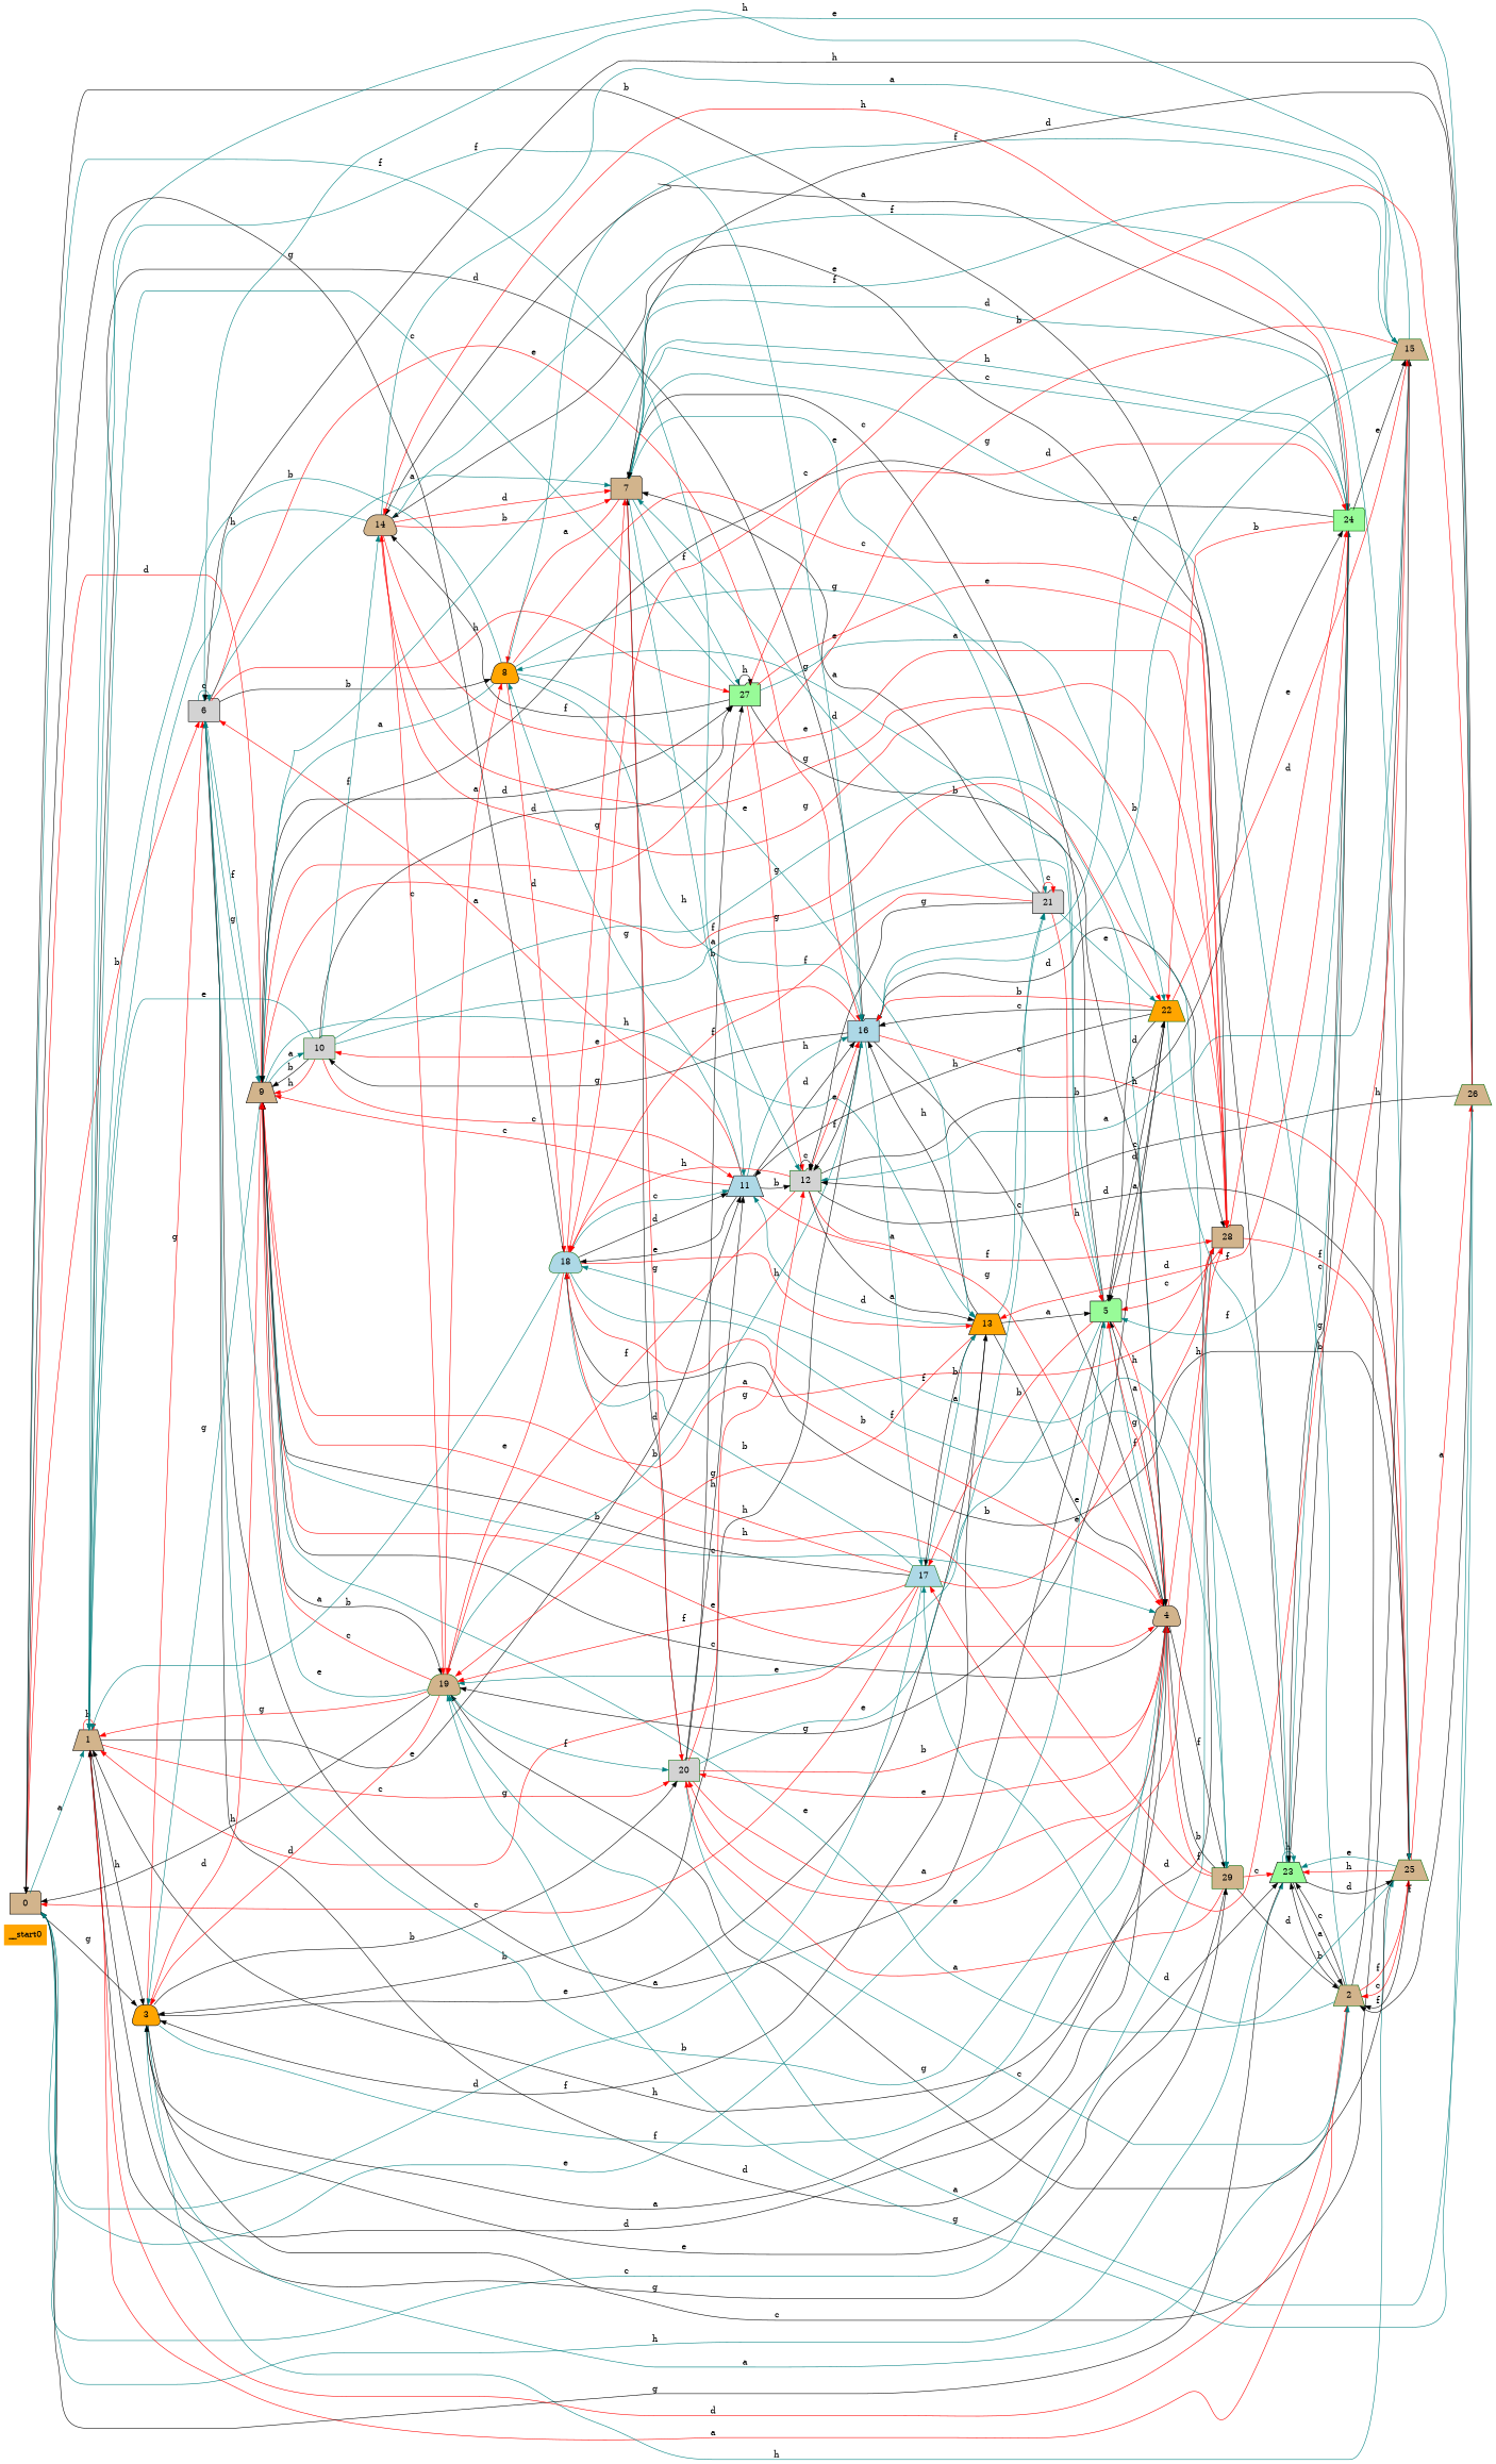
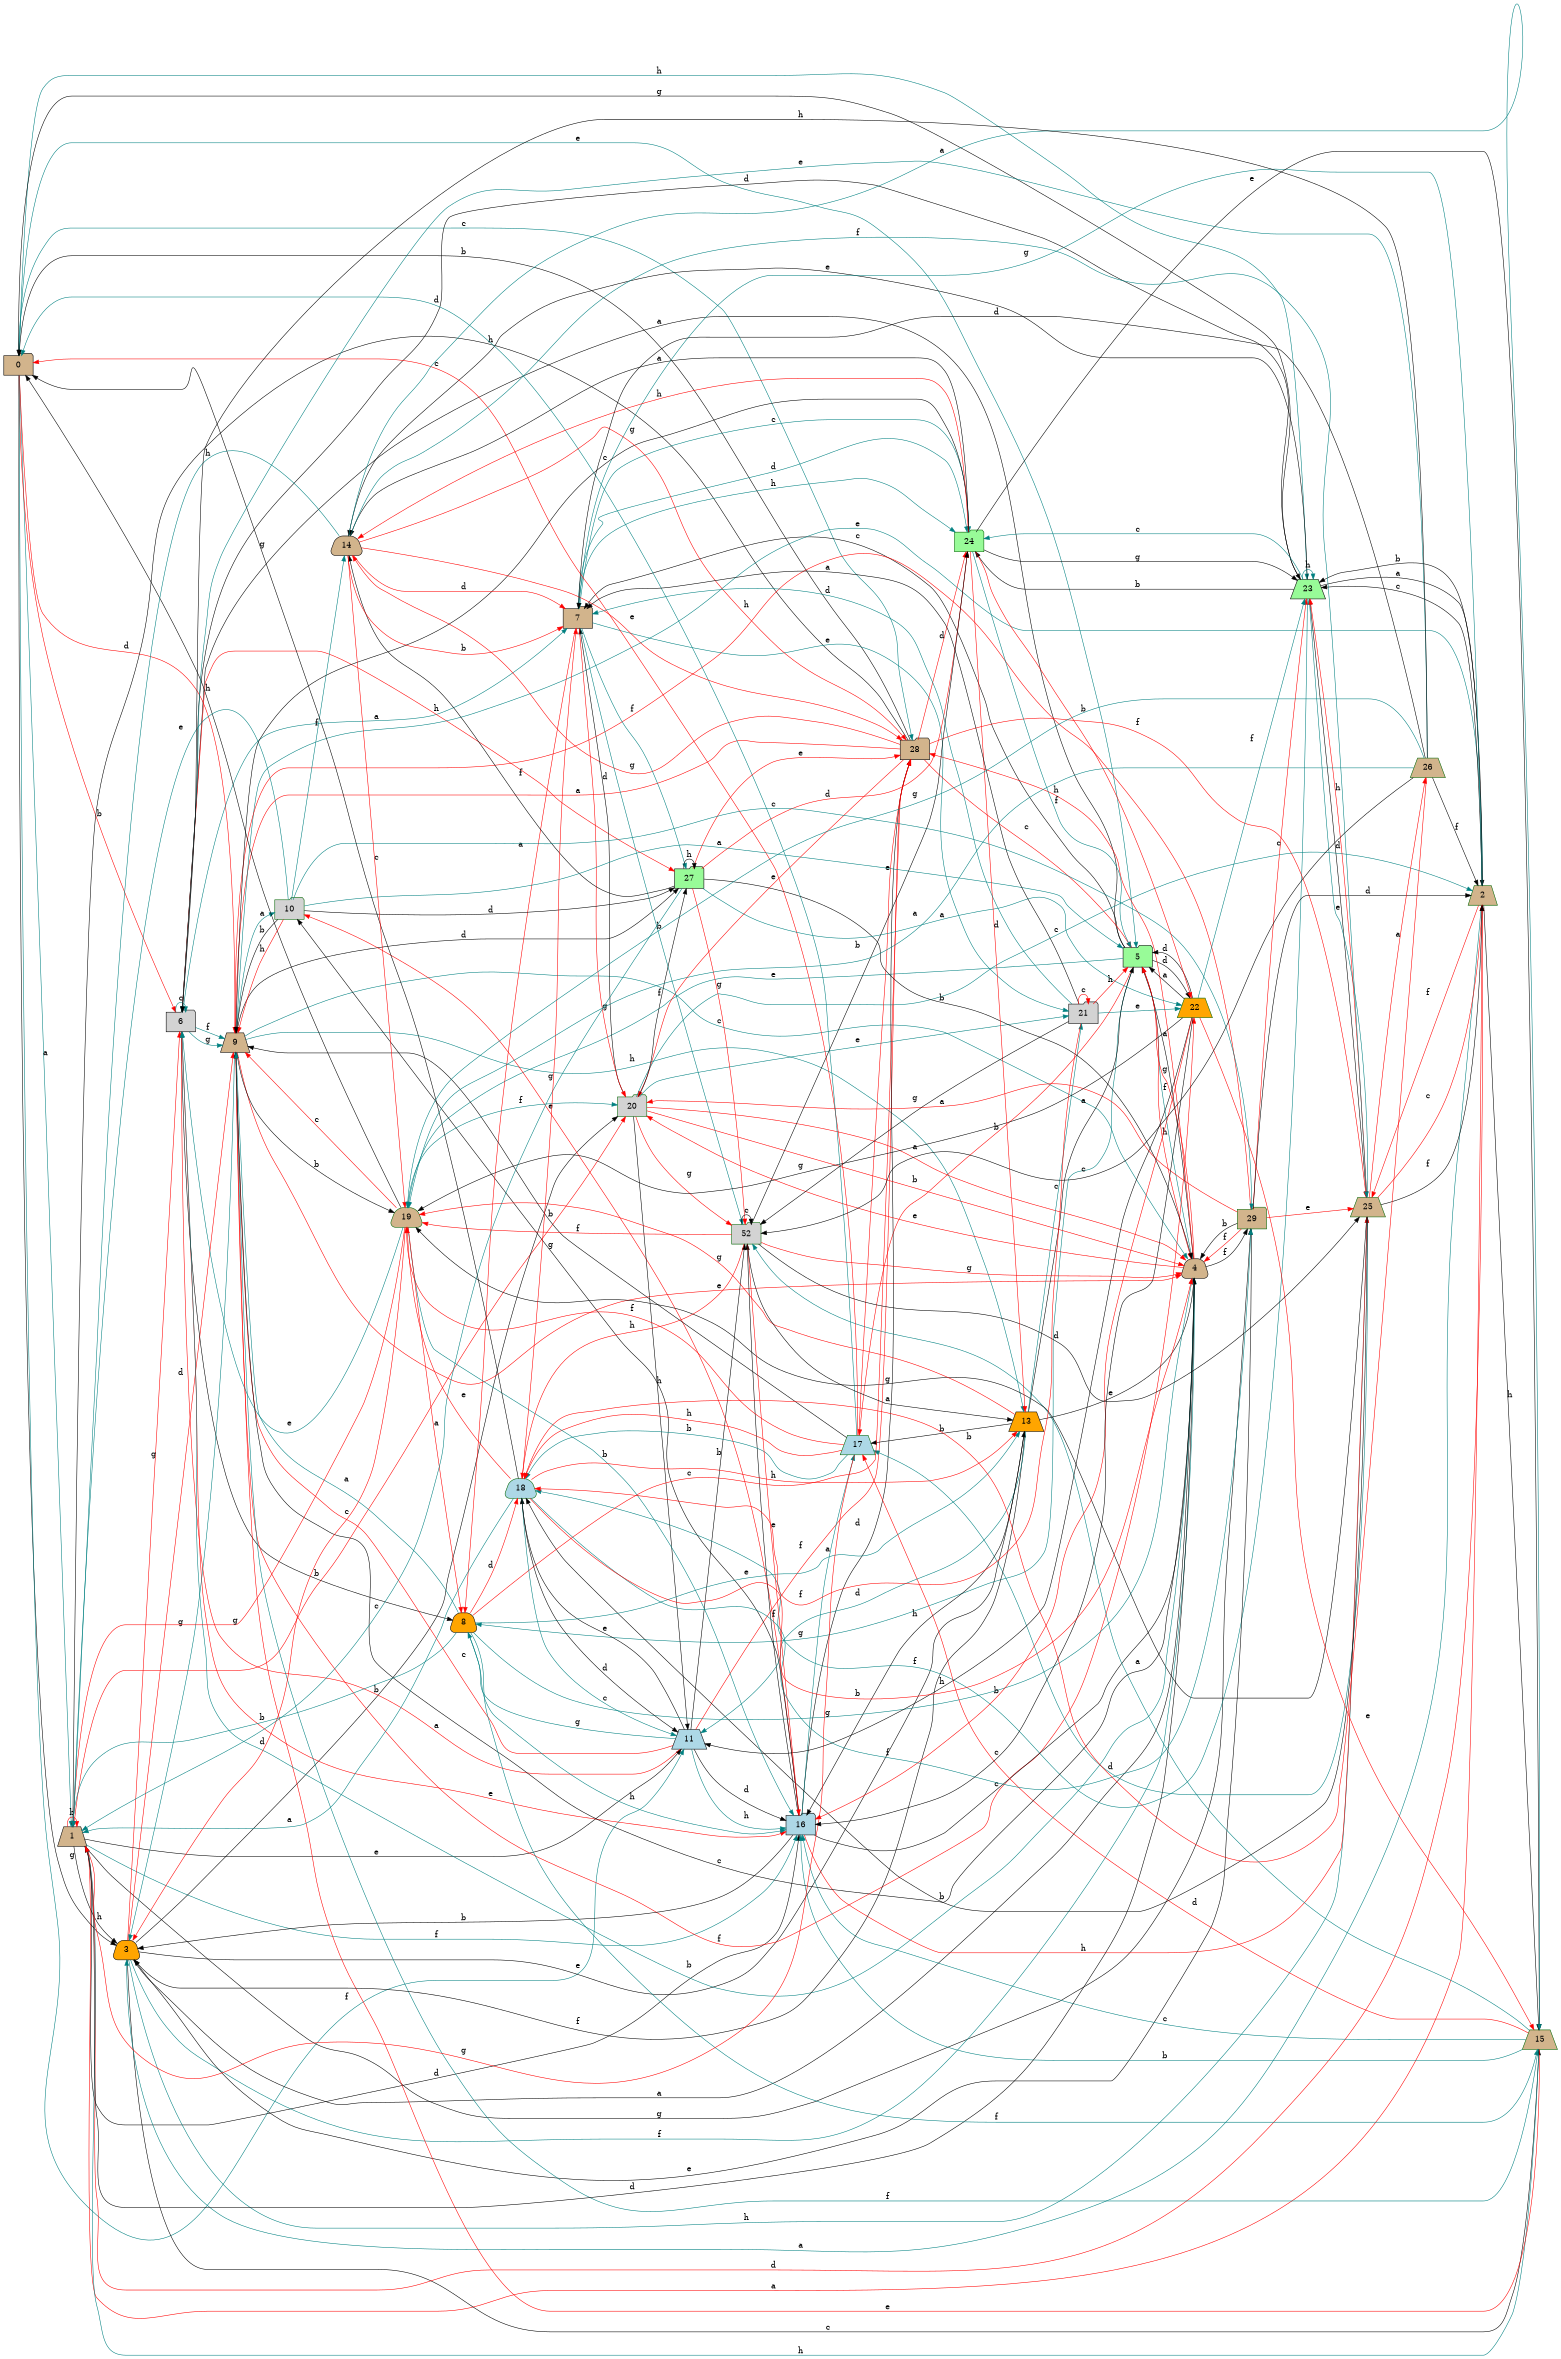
  digraph {
    rankdir=LR
    node [color=black fillcolor=tan shape=trapezium style=filled]
    edge [color=red]
-   __start0 [fillcolor=orange shape=none]
    n2 [label=0 shape=folder]
    n3 [label=1]
    n4 [fillcolor=orange label=3 style="rounded,filled"]
    n5 [fillcolor=palegreen label=5 shape=folder]
    n6 [fillcolor=lightgrey label=6 shape=folder style="rounded,filled"]
    n7 [label=9]
    n8 [fillcolor=lightblue label=11]
    n9 [fillcolor=palegreen label=23]
    n10 [label=28 shape=folder style="rounded,filled"]
    n11 [color=darkgreen label=2]
    n12 [fillcolor=lightblue label=16 shape=folder]
    n13 [color=darkgreen fillcolor=lightgrey label=20 shape=folder style="rounded,filled"]
    n14 [color=darkgreen label=29 shape=folder]
    n15 [color=darkgreen label=15]
    n16 [color=darkgreen label=25]
    n17 [label=4 style="rounded,filled"]
    n18 [fillcolor=orange label=13]
    n19 [label=7 shape=folder style="rounded,filled"]
    n20 [fillcolor=orange label=8 style="rounded,filled"]
    n21 [color=darkgreen fillcolor=lightblue label=17]
    n22 [color=darkgreen label=19 style="rounded,filled"]
    n23 [color=darkgreen fillcolor=orange label=22]
    n24 [fillcolor=palegreen label=27 shape=folder style="rounded,filled"]
    n25 [color=darkgreen fillcolor=lightgrey label=10 shape=folder]
-   n26 [color=darkgreen fillcolor=lightgrey label=12 shape=folder]
+   n26 [color=darkgreen fillcolor=lightgrey label=52 shape=folder]
    n27 [color=darkgreen fillcolor=lightblue label=18 style="rounded,filled"]
    n28 [color=darkgreen fillcolor=palegreen label=24 shape=folder style="rounded,filled"]
    n29 [label=14 style="rounded,filled"]
    n30 [fillcolor=lightgrey label=21 shape=folder style="rounded,filled"]
    n31 [color=darkgreen label=26]
    n2 -> n3 [color=teal label=a]
    n2 -> n4 [color=black label=g]
    n2 -> n5 [color=teal label=e]
    n2 -> n6 [label=b]
    n2 -> n7 [label=d]
    n2 -> n8 [color=teal label=f]
    n2 -> n9 [color=teal label=h]
    n2 -> n10 [color=teal label=c]
    n3 -> n3 [label=b]
    n3 -> n4 [color=black label=h]
    n3 -> n8 [color=black label=e]
    n3 -> n11 [label=a]
    n3 -> n12 [color=black label=d]
    n3 -> n12 [color=teal label=f]
    n3 -> n13 [label=c]
    n3 -> n14 [color=black label=g]
    n4 -> n6 [label=g]
    n4 -> n7 [label=d]
    n4 -> n13 [color=black label=b]
    n4 -> n15 [color=black label=c]
    n4 -> n16 [color=teal label=h]
    n4 -> n17 [color=black label=a]
    n4 -> n17 [color=teal label=f]
    n4 -> n18 [color=black label=e]
    n5 -> n6 [color=black label=a]
    n5 -> n17 [color=teal label=f]
    n5 -> n17 [label=h]
    n5 -> n19 [color=black label=c]
    n5 -> n20 [color=teal label=g]
    n5 -> n21 [label=b]
    n5 -> n22 [color=teal label=e]
    n5 -> n23 [color=black label=d]
    n6 -> n6 [color=teal label=c]
    n6 -> n7 [color=teal label=f]
    n6 -> n7 [color=teal label=g]
    n6 -> n9 [color=black label=d]
    n6 -> n12 [label=e]
    n6 -> n19 [color=teal label=a]
    n6 -> n20 [color=black label=b]
    n6 -> n24 [label=h]
    n7 -> n4 [color=teal label=g]
    n7 -> n17 [color=teal label=c]
    n7 -> n17 [label=e]
    n7 -> n18 [color=teal label=h]
    n7 -> n22 [color=black label=b]
    n7 -> n23 [label=f]
    n7 -> n24 [color=black label=d]
    n7 -> n25 [color=teal label=a]
    n8 -> n6 [label=a]
    n8 -> n7 [label=c]
    n8 -> n10 [label=f]
    n8 -> n12 [color=black label=d]
    n8 -> n12 [color=teal label=h]
    n8 -> n20 [color=teal label=g]
    n8 -> n26 [color=black label=b]
    n8 -> n27 [color=black label=e]
    n9 -> n2 [color=black label=g]
    n9 -> n9 [color=teal label=h]
    n9 -> n11 [color=black label=a]
    n9 -> n16 [color=black label=d]
    n9 -> n27 [color=teal label=f]
    n9 -> n28 [color=black label=b]
    n9 -> n28 [color=teal label=c]
    n9 -> n29 [color=black label=e]
    n10 -> n2 [color=black label=b]
    n10 -> n3 [color=black label=h]
    n10 -> n5 [label=c]
    n10 -> n7 [label=a]
    n10 -> n13 [label=e]
    n10 -> n16 [label=f]
    n10 -> n28 [label=d]
    n10 -> n29 [label=g]
    n11 -> n3 [label=d]
    n11 -> n4 [color=teal label=a]
    n11 -> n7 [color=teal label=e]
    n11 -> n9 [color=black label=b]
    n11 -> n9 [color=black label=c]
    n11 -> n15 [color=black label=h]
    n11 -> n16 [label=f]
    n11 -> n19 [color=teal label=g]
    n12 -> n4 [color=black label=b]
    n12 -> n10 [color=black label=d]
    n12 -> n16 [label=h]
    n12 -> n17 [color=black label=c]
    n12 -> n21 [color=teal label=a]
    n12 -> n25 [label=e]
    n12 -> n25 [color=black label=g]
    n12 -> n26 [color=black label=f]
    n13 -> n8 [color=black label=h]
    n13 -> n11 [color=teal label=c]
    n13 -> n17 [label=a]
    n13 -> n17 [label=b]
    n13 -> n19 [color=black label=d]
    n13 -> n24 [color=black label=f]
    n13 -> n26 [label=g]
    n13 -> n30 [color=teal label=e]
    n14 -> n4 [color=black label=e]
    n14 -> n7 [label=h]
    n14 -> n9 [label=c]
    n14 -> n11 [color=black label=d]
    n14 -> n13 [label=a]
+   n14 -> n16 [label=e]
    n14 -> n17 [color=black label=b]
    n14 -> n17 [label=f]
    n15 -> n3 [color=teal label=h]
    n15 -> n7 [label=e]
    n15 -> n7 [color=teal label=f]
    n15 -> n12 [color=teal label=b]
    n15 -> n12 [color=teal label=c]
    n15 -> n21 [label=d]
    n15 -> n26 [color=teal label=a]
    n16 -> n9 [color=teal label=e]
    n16 -> n9 [label=h]
    n16 -> n11 [label=c]
    n16 -> n11 [color=black label=f]
    n16 -> n21 [color=teal label=d]
    n16 -> n22 [color=black label=g]
    n16 -> n27 [color=black label=b]
    n16 -> n31 [label=a]
    n17 -> n3 [color=black label=d]
    n17 -> n5 [color=black label=a]
    n17 -> n5 [label=g]
    n17 -> n6 [color=teal label=b]
    n17 -> n7 [color=black label=c]
    n17 -> n10 [label=h]
    n17 -> n13 [label=e]
    n17 -> n14 [color=black label=f]
    n18 -> n4 [color=black label=f]
    n18 -> n5 [color=black label=a]
    n18 -> n8 [color=teal label=d]
    n18 -> n12 [color=black label=h]
    n18 -> n17 [color=black label=e]
    n18 -> n21 [color=black label=b]
    n18 -> n22 [label=g]
    n18 -> n30 [color=teal label=c]
    n19 -> n13 [label=g]
    n19 -> n20 [label=a]
    n19 -> n24 [color=teal label=f]
    n19 -> n26 [color=teal label=b]
    n19 -> n28 [color=teal label=c]
    n19 -> n28 [color=teal label=d]
    n19 -> n28 [color=teal label=h]
    n19 -> n30 [color=teal label=e]
    n20 -> n3 [color=teal label=b]
    n20 -> n7 [color=teal label=a]
    n20 -> n10 [label=c]
    n20 -> n12 [color=teal label=h]
    n20 -> n15 [color=teal label=f]
    n20 -> n17 [color=teal label=g]
    n20 -> n18 [color=teal label=e]
    n20 -> n27 [label=d]
    n21 -> n2 [label=c]
    n21 -> n2 [color=teal label=d]
    n21 -> n3 [label=g]
    n21 -> n7 [color=black label=b]
    n21 -> n10 [label=e]
-   n21 -> n18 [color=teal label=a]
    n21 -> n22 [label=f]
    n21 -> n27 [color=teal label=b]
    n21 -> n27 [label=h]
    n22 -> n2 [color=black label=h]
    n22 -> n3 [label=g]
    n22 -> n4 [label=d]
    n22 -> n6 [color=teal label=e]
    n22 -> n7 [label=c]
    n22 -> n12 [color=teal label=b]
    n22 -> n13 [color=teal label=f]
    n22 -> n20 [label=a]
    n23 -> n5 [color=black label=a]
    n23 -> n5 [color=black label=d]
    n23 -> n8 [color=black label=h]
    n23 -> n9 [color=teal label=f]
    n23 -> n12 [label=b]
    n23 -> n12 [color=black label=c]
    n23 -> n15 [label=e]
    n23 -> n22 [color=black label=g]
    n24 -> n3 [color=teal label=c]
    n24 -> n10 [label=e]
    n24 -> n17 [color=black label=b]
    n24 -> n23 [color=teal label=a]
    n24 -> n24 [color=black label=h]
    n24 -> n26 [label=g]
    n24 -> n28 [label=d]
    n24 -> n29 [color=black label=f]
    n25 -> n3 [color=teal label=e]
    n25 -> n5 [color=teal label=a]
    n25 -> n7 [color=black label=b]
    n25 -> n7 [label=h]
-   n25 -> n8 [label=c]
-   n25 -> n14 [color=teal label=g]
+   n25 -> n14 [color=teal label=c]
    n25 -> n24 [color=black label=d]
    n25 -> n29 [color=teal label=f]
    n26 -> n12 [label=e]
    n26 -> n16 [color=black label=d]
    n26 -> n17 [label=g]
    n26 -> n18 [color=black label=a]
    n26 -> n22 [label=f]
    n26 -> n26 [color=black label=c]
    n26 -> n27 [label=h]
    n26 -> n28 [color=black label=b]
    n27 -> n2 [color=black label=g]
    n27 -> n3 [color=teal label=a]
    n27 -> n8 [color=teal label=c]
    n27 -> n8 [color=black label=d]
    n27 -> n14 [color=teal label=f]
    n27 -> n17 [label=b]
    n27 -> n18 [label=h]
    n27 -> n19 [label=g]
    n27 -> n22 [label=e]
    n28 -> n5 [color=teal label=f]
    n28 -> n7 [color=black label=c]
    n28 -> n9 [color=black label=g]
    n28 -> n15 [color=black label=e]
    n28 -> n18 [label=d]
    n28 -> n23 [label=b]
    n28 -> n29 [color=black label=a]
    n28 -> n29 [label=h]
    n29 -> n3 [color=teal label=h]
    n29 -> n10 [label=e]
    n29 -> n10 [label=g]
    n29 -> n15 [color=teal label=a]
    n29 -> n16 [color=teal label=f]
    n29 -> n19 [label=b]
    n29 -> n19 [label=d]
    n29 -> n22 [label=c]
    n30 -> n5 [label=h]
    n30 -> n19 [color=black label=a]
    n30 -> n19 [color=teal label=d]
    n30 -> n23 [color=teal label=e]
    n30 -> n26 [color=black label=g]
    n30 -> n27 [label=f]
    n30 -> n30 [label=c]
    n31 -> n6 [color=teal label=e]
    n31 -> n6 [color=black label=h]
    n31 -> n11 [color=black label=f]
    n31 -> n19 [color=black label=d]
    n31 -> n22 [color=teal label=a]
    n31 -> n22 [color=teal label=g]
    n31 -> n26 [color=black label=c]
    n31 -> n27 [label=b]
  }
